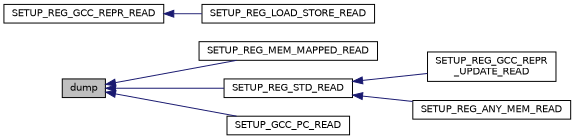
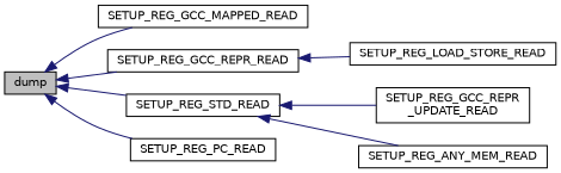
  digraph {
    fontname="DejaVu Sans"
    rankdir=LR
    node [color=black fillcolor=white fontname="DejaVu Sans" fontsize=10 shape=record style=filled]
    edge [color=midnightblue dir=back fontname="DejaVu Sans" fontsize=10 labelfontname=Helvetica labelfontsize=10 style=solid]
    n1 [fillcolor=grey75 fontcolor=black height=0.2 label=dump width=0.4]
-   n2 [height=0.2 label=SETUP_REG_MEM_MAPPED_READ width=0.4]
+   n2 [height=0.2 label=SETUP_REG_GCC_MAPPED_READ width=0.4]
    n3 [height=0.2 label=SETUP_REG_GCC_REPR_READ width=0.4]
    n4 [height=0.2 label=SETUP_REG_STD_READ width=0.4]
-   n5 [height=0.2 label=SETUP_GCC_PC_READ width=0.4]
+   n5 [height=0.2 label=SETUP_REG_PC_READ width=0.4]
    n6 [height=0.2 label=SETUP_REG_LOAD_STORE_READ width=0.4]
    n7 [height=0.2 label="SETUP_REG_GCC_REPR\l_UPDATE_READ" width=0.4]
    n8 [height=0.2 label=SETUP_REG_ANY_MEM_READ width=0.4]
    n1 -> n2
+   n1 -> n3
    n1 -> n4
    n1 -> n5
    n3 -> n6
    n4 -> n7
    n4 -> n8
  }
